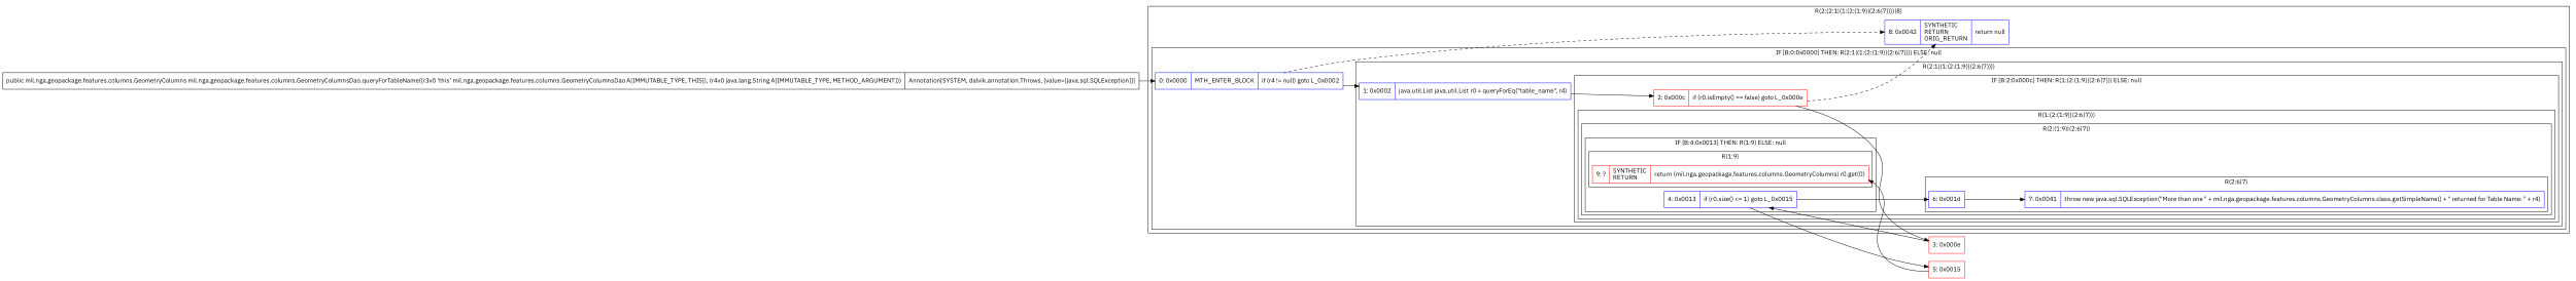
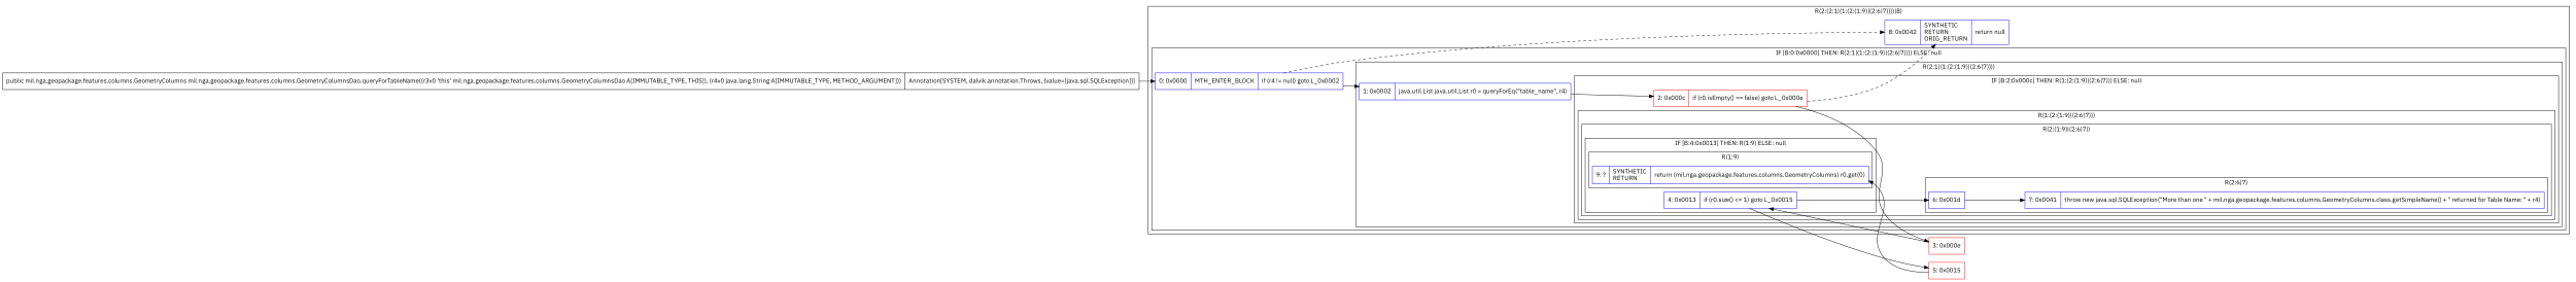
  digraph {
    fontname="IBM Plex Sans"
    rankdir=LR
    node [color=blue fontname="IBM Plex Sans" shape=record]
    edge [fontname="IBM Plex Sans"]
-   n1 [color=red label="{9\:\ ?|SYNTHETIC\lRETURN\l|return (mil.nga.geopackage.features.columns.GeometryColumns) r0.get(0)\l}"]
+   n1 [label="{9\:\ ?|SYNTHETIC\lRETURN\l|return (mil.nga.geopackage.features.columns.GeometryColumns) r0.get(0)\l}"]
    n2 [label="{4\:\ 0x0013|if (r0.size() \<= 1) goto L_0x0015\l}"]
    n3 [label="{6\:\ 0x001d}"]
    n4 [label="{7\:\ 0x0041|throw new java.sql.SQLException(\"More than one \" + mil.nga.geopackage.features.columns.GeometryColumns.class.getSimpleName() + \" returned for Table Name: \" + r4)\l}"]
    n5 [color=red label="{2\:\ 0x000c|if (r0.isEmpty() == false) goto L_0x000e\l}"]
    n6 [label="{1\:\ 0x0002|java.util.List java.util.List r0 = queryForEq(\"table_name\", r4)\l}"]
    n7 [label="{0\:\ 0x0000|MTH_ENTER_BLOCK\l|if (r4 != null) goto L_0x0002\l}"]
    n8 [label="{8\:\ 0x0042|SYNTHETIC\lRETURN\lORIG_RETURN\l|return null\l}"]
    n9 [color=red label="{5\:\ 0x0015}"]
    n10 [color=red label="{3\:\ 0x000e}"]
    n11 [label="{public mil.nga.geopackage.features.columns.GeometryColumns mil.nga.geopackage.features.columns.GeometryColumnsDao.queryForTableName((r3v0 'this' mil.nga.geopackage.features.columns.GeometryColumnsDao A[IMMUTABLE_TYPE, THIS]), (r4v0 java.lang.String A[IMMUTABLE_TYPE, METHOD_ARGUMENT]))  | Annotation[SYSTEM, dalvik.annotation.Throws, \{value=[java.sql.SQLException]\}]\l}" color=""]
    subgraph cluster_1 {
      label="R(2:(2:1|(1:(2:(1:9)|(2:6|7))))|8)"
      n8
      subgraph cluster_2 {
        label="IF [B:0:0x0000] THEN: R(2:1|(1:(2:(1:9)|(2:6|7)))) ELSE: null"
        n7
        subgraph cluster_3 {
          label="R(2:1|(1:(2:(1:9)|(2:6|7))))"
          n6
          subgraph cluster_4 {
            label="IF [B:2:0x000c] THEN: R(1:(2:(1:9)|(2:6|7))) ELSE: null"
            n5
            subgraph cluster_5 {
              label="R(1:(2:(1:9)|(2:6|7)))"
              subgraph cluster_6 {
                label="R(2:(1:9)|(2:6|7))"
                subgraph cluster_7 {
                  label="IF [B:4:0x0013] THEN: R(1:9) ELSE: null"
                  n2
                  subgraph cluster_8 {
                    label="R(1:9)"
                    n1
                  }
                }
                subgraph cluster_9 {
                  label="R(2:6|7)"
                  n3
                  n4
                }
              }
            }
          }
        }
      }
    }
    n2 -> n3 [style=solid]
    n2 -> n9
    n3 -> n4
    n5 -> n8 [style=dashed]
    n5 -> n10
    n6 -> n5
    n7 -> n6
    n7 -> n8 [style=dashed]
    n9 -> n1
    n10 -> n2
    n11 -> n7
  }
